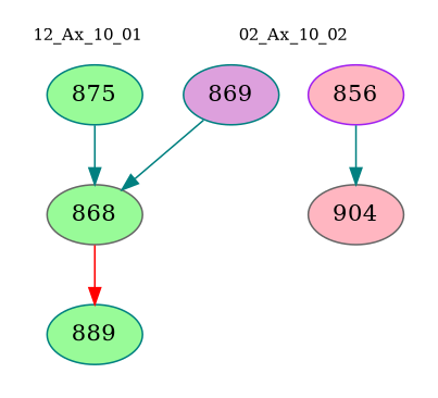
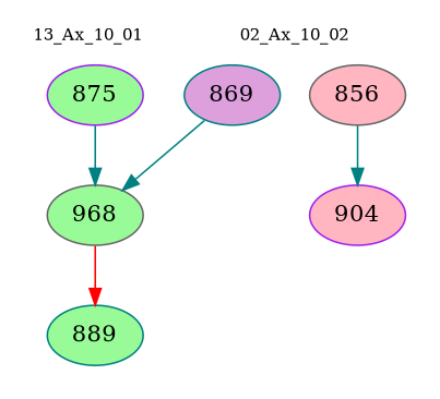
  digraph {
    node [color=purple fillcolor=palegreen style=filled]
    edge [color=teal]
-   n1 [color=teal label=875]
-   n2 [color=gray40 label=868]
+   n1 [label=875]
+   n2 [color=gray40 label=968]
    n3 [color=teal label=889]
    n4 [color=teal fillcolor=plum label=869]
-   n5 [fillcolor=lightpink label=856]
-   n6 [color=gray40 fillcolor=lightpink label=904]
+   n5 [color=gray40 fillcolor=lightpink label=856]
+   n6 [fillcolor=lightpink label=904]
    subgraph cluster_1 {
      color=white
      fontsize=10
-     label="12_Ax_10_01"
+     label="13_Ax_10_01"
      n1
      n2
      n3
    }
    subgraph cluster_2 {
      color=white
      fontsize=10
      label="02_Ax_10_02"
      n4
      n5
      n6
    }
    n1 -> n2
    n2 -> n3 [color=red]
    n4 -> n2
    n5 -> n6
  }
